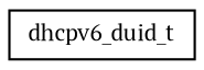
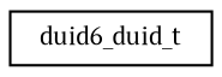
  digraph {
    rankdir=LR
    fontname="PT Serif"
-   n1 [color=black fillcolor=white fontname="PT Serif" fontsize=10 height=0.2 label=dhcpv6_duid_t shape=record style=filled width=0.4]
+   n1 [color=black fillcolor=white fontname="PT Serif" fontsize=10 height=0.2 label=duid6_duid_t shape=record style=filled width=0.4]
  }
